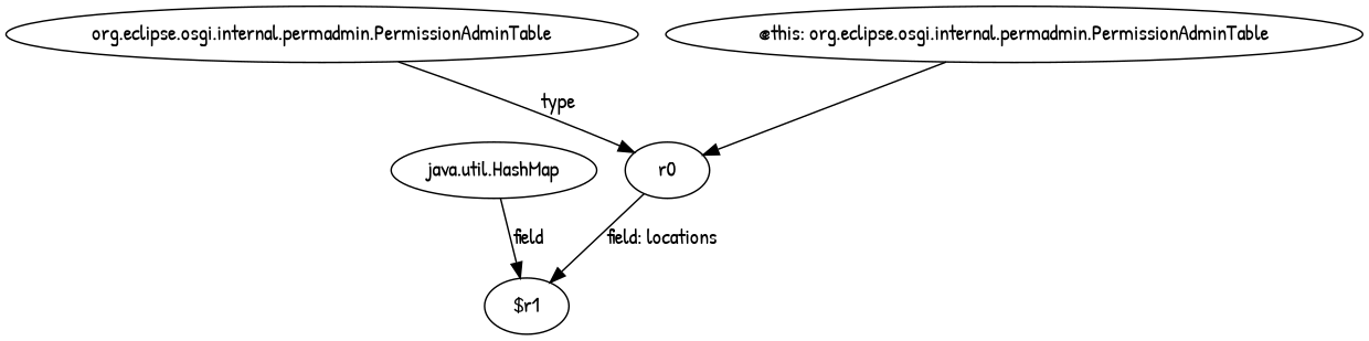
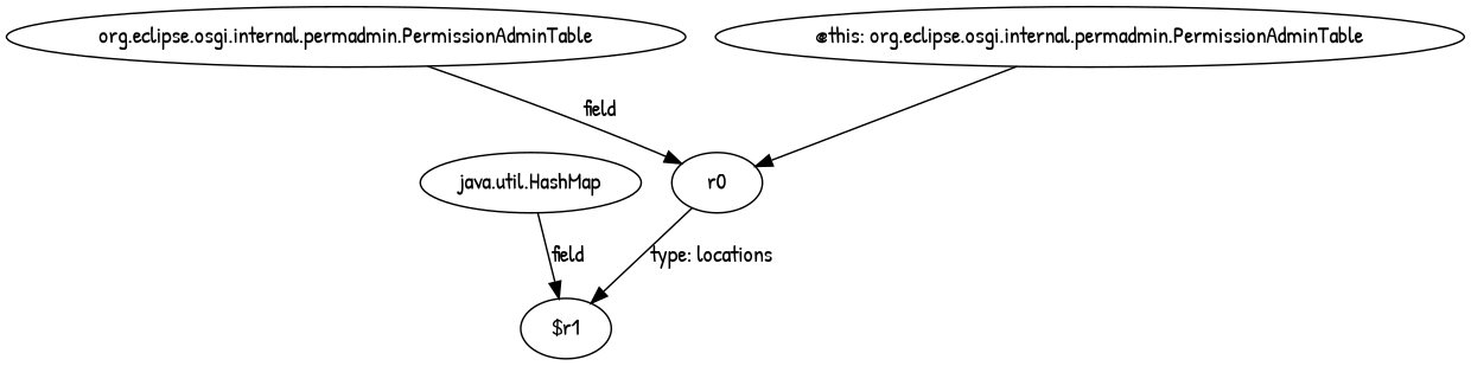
  digraph {
    fontname="Patrick Hand"
    node [fontname="Patrick Hand"]
    edge [fontname="Patrick Hand"]
    n1 [label="java.util.HashMap"]
    n2 [label="$r1"]
    n3 [label="org.eclipse.osgi.internal.permadmin.PermissionAdminTable"]
    n4 [label=r0]
    n5 [label="@this: org.eclipse.osgi.internal.permadmin.PermissionAdminTable"]
    n1 -> n2 [label=field]
-   n3 -> n4 [label=type]
-   n4 -> n2 [label="field: locations"]
+   n3 -> n4 [label=field]
+   n4 -> n2 [label="type: locations"]
    n5 -> n4
  }
